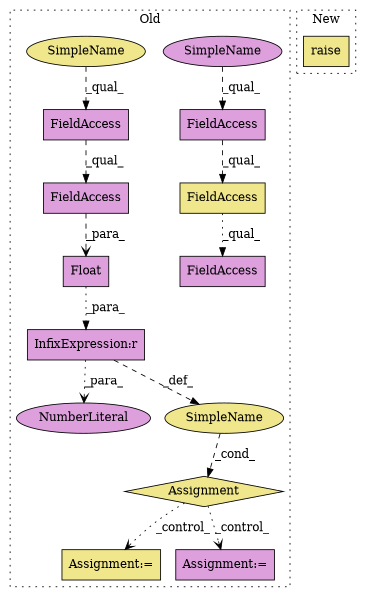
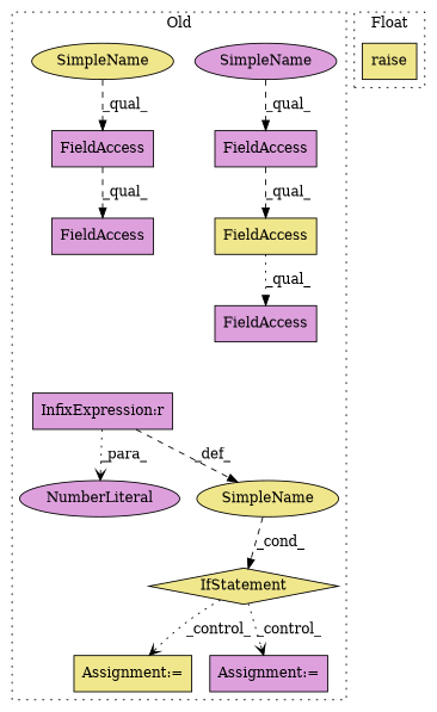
  digraph {
    node [a=22 fillcolor=plum l=4 s=10395 shape=box style=filled]
    edge [arrowhead=normal style=dashed]
-   n1 [a=32 l="6,1" label=Float s="10431,10457"]
    n2 [l=20 label=FieldAccess s=10437]
    n3 [a=27 label="InfixExpression:r" s=10458]
    n4 [a=34 l=3 label=NumberLiteral s=10462 shape=ellipse]
    n5 [l=12 label=FieldAccess s=10437]
    n6 [l=12 label=FieldAccess]
    n7 [fillcolor=khaki l=18 label=FieldAccess]
    n8 [l=25 label=FieldAccess]
-   n9 [a=25 fillcolor=khaki l="4,2" label=Assignment s="10426,10506" shape=diamond]
+   n9 [a=25 fillcolor=khaki l="4,2" label=IfStatement s="10426,10506" shape=diamond]
    n10 [a=42 fillcolor=khaki label=SimpleName shape=ellipse l="" s=""]
    n11 [a=7 fillcolor=khaki l=1 label="Assignment:=" s=10843]
    n12 [a=7 l=1 label="Assignment:=" s=10717]
    n13 [a=42 label=SimpleName shape=ellipse]
    n14 [a=42 fillcolor=khaki label=SimpleName s=10437 shape=ellipse]
    n15 [a=32 fillcolor=khaki l=7 label=raise s=11347]
    subgraph cluster_1 {
      label=Old
      style=dotted
-     n1
      n2
      n3
      n4
      n5
      n6
      n7
      n8
      n9
      n10
      n11
      n12
      n13
      n14
    }
    subgraph cluster_2 {
-     label=New
+     label=Float
      style=dotted
      n15
    }
-   n1 -> n3 [label=_para_ style=dotted]
-   n2 -> n1 [arrowhead=vee label=_para_]
    n3 -> n4 [arrowhead=vee label=_para_ style=dotted]
    n3 -> n10 [label=_def_]
    n5 -> n2 [label=_qual_]
    n6 -> n7 [label=_qual_]
    n7 -> n8 [label=_qual_ style=dotted]
    n9 -> n11 [arrowhead=vee label=_control_ style=dotted]
    n9 -> n12 [arrowhead=vee label=_control_ style=dotted]
    n10 -> n9 [label=_cond_]
    n13 -> n6 [label=_qual_]
    n14 -> n5 [label=_qual_]
  }
